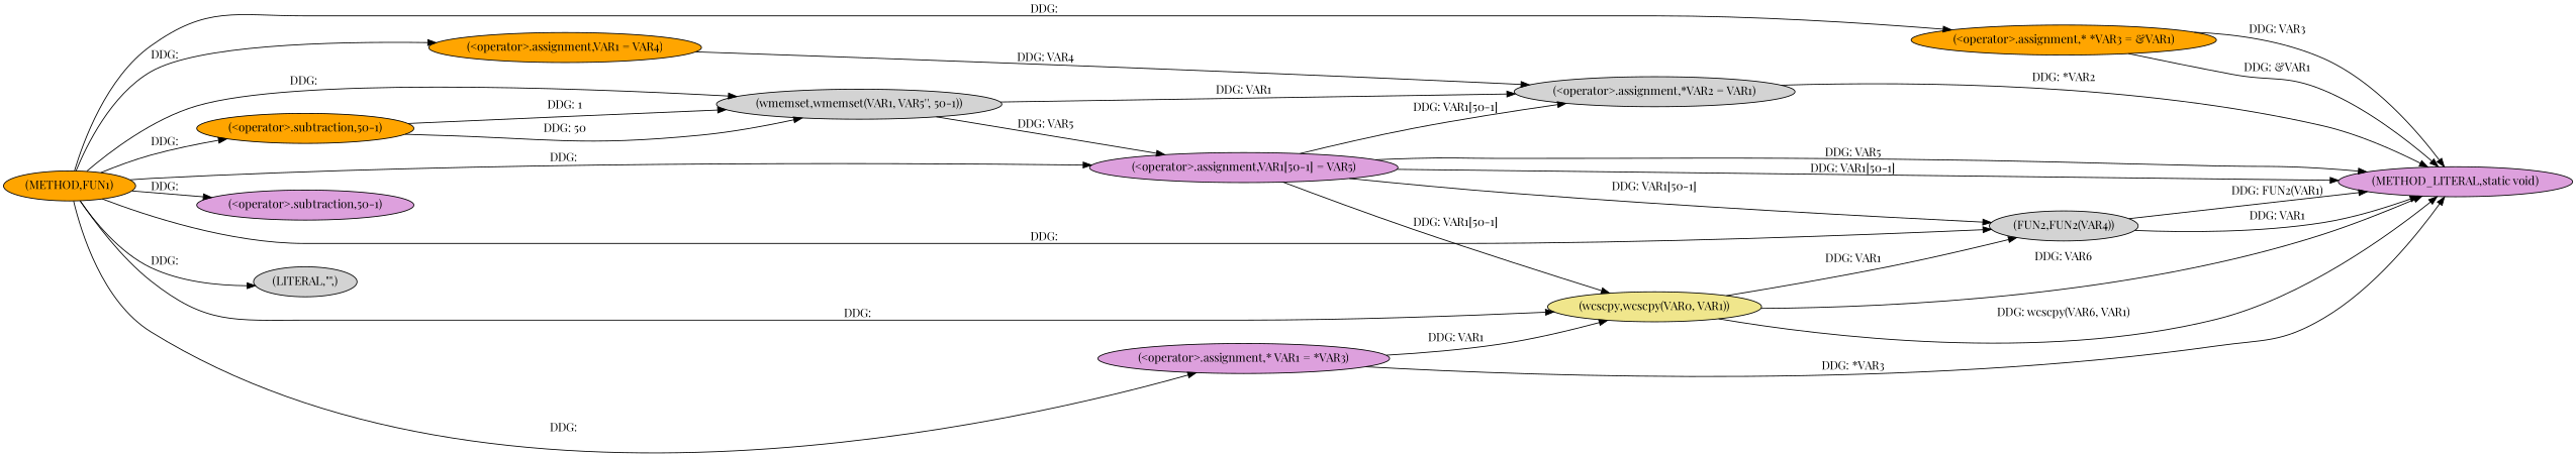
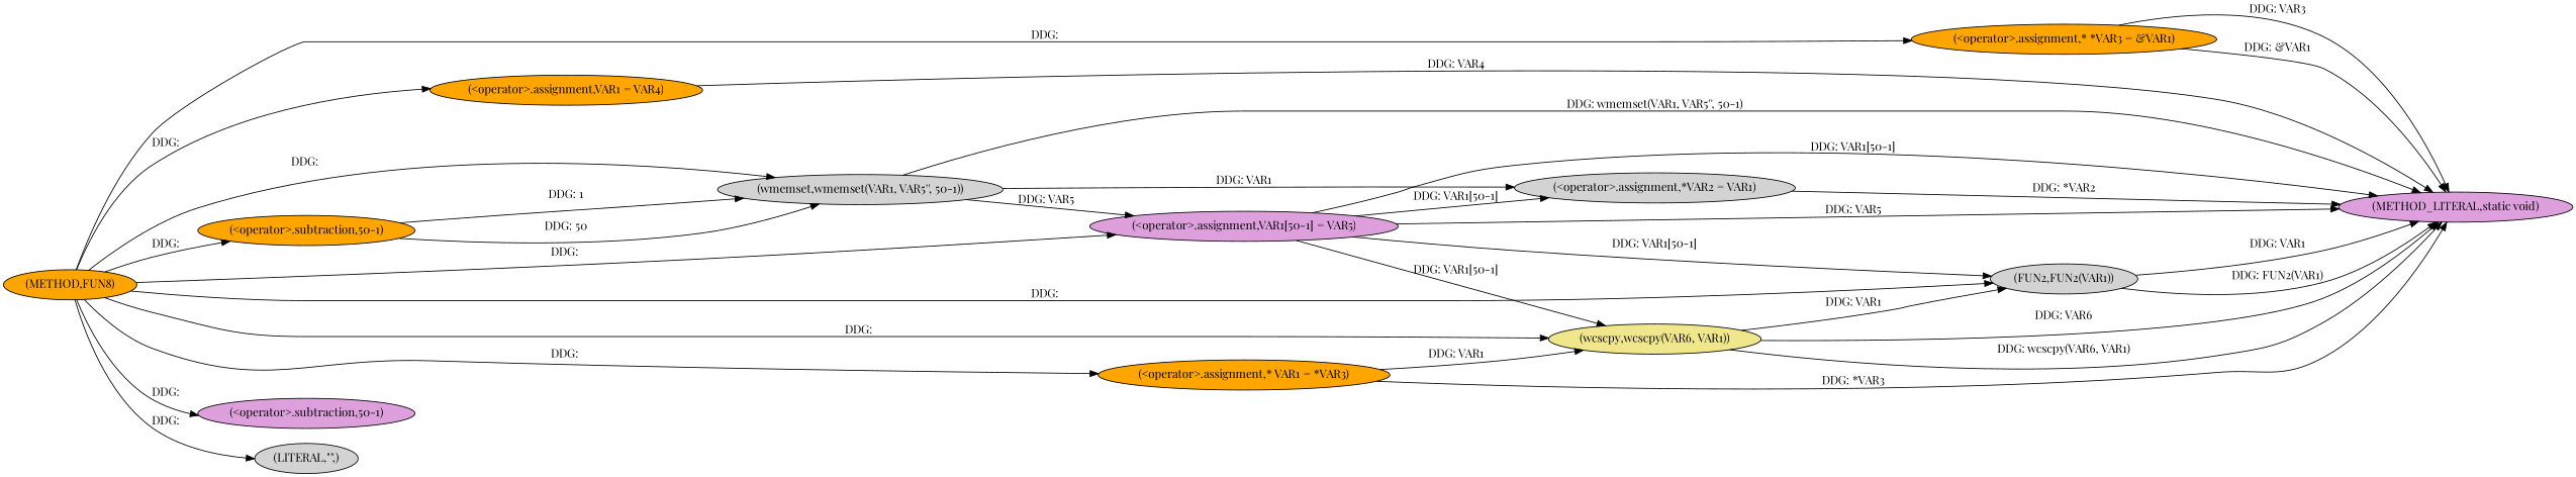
  digraph {
    fontname="Playfair Display"
    rankdir=LR
    node [fillcolor=orange fontname="Playfair Display" style=filled]
    edge [fontname="Playfair Display"]
-   n1 [label="(METHOD,FUN1)"]
+   n1 [label="(METHOD,FUN8)"]
    n2 [label="(<operator>.assignment,* *VAR3 = &VAR1)"]
    n3 [label="(<operator>.assignment,VAR1 = VAR4)"]
    n4 [fillcolor=lightgrey label="(wmemset,wmemset(VAR1, VAR5'', 50-1))"]
    n5 [label="(<operator>.subtraction,50-1)"]
    n6 [fillcolor=plum label="(<operator>.assignment,VAR1[50-1] = VAR5)"]
    n7 [fillcolor=plum label="(<operator>.subtraction,50-1)"]
-   n8 [fillcolor=plum label="(<operator>.assignment,* VAR1 = *VAR3)"]
+   n8 [label="(<operator>.assignment,* VAR1 = *VAR3)"]
    n9 [fillcolor=lightgrey label="(LITERAL,\"\",)"]
-   n10 [fillcolor=khaki label="(wcscpy,wcscpy(VAR0, VAR1))"]
-   n11 [fillcolor=lightgrey label="(FUN2,FUN2(VAR4))"]
+   n10 [fillcolor=khaki label="(wcscpy,wcscpy(VAR6, VAR1))"]
+   n11 [fillcolor=lightgrey label="(FUN2,FUN2(VAR1))"]
    n12 [fillcolor=plum label="(METHOD_LITERAL,static void)"]
    n13 [fillcolor=lightgrey label="(<operator>.assignment,*VAR2 = VAR1)"]
    n1 -> n2 [label="DDG: "]
    n1 -> n3 [label="DDG: "]
    n1 -> n4 [label="DDG: "]
    n1 -> n5 [label="DDG: "]
    n1 -> n6 [label="DDG: "]
    n1 -> n7 [label="DDG: "]
    n1 -> n8 [label="DDG: "]
    n1 -> n9 [label="DDG: "]
    n1 -> n10 [label="DDG: "]
    n1 -> n11 [label="DDG: "]
    n2 -> n12 [label="DDG: VAR3"]
    n2 -> n12 [label="DDG: &VAR1"]
-   n3 -> n13 [label="DDG: VAR4"]
+   n3 -> n12 [label="DDG: VAR4"]
    n4 -> n6 [label="DDG: VAR5"]
+   n4 -> n12 [label="DDG: wmemset(VAR1, VAR5'', 50-1)"]
    n4 -> n13 [label="DDG: VAR1"]
    n5 -> n4 [label="DDG: 50"]
    n5 -> n4 [label="DDG: 1"]
    n6 -> n10 [label="DDG: VAR1[50-1]"]
    n6 -> n11 [label="DDG: VAR1[50-1]"]
    n6 -> n12 [label="DDG: VAR1[50-1]"]
    n6 -> n12 [label="DDG: VAR5"]
    n6 -> n13 [label="DDG: VAR1[50-1]"]
    n8 -> n10 [label="DDG: VAR1"]
    n8 -> n12 [label="DDG: *VAR3"]
    n10 -> n11 [label="DDG: VAR1"]
    n10 -> n12 [label="DDG: VAR6"]
    n10 -> n12 [label="DDG: wcscpy(VAR6, VAR1)"]
    n11 -> n12 [label="DDG: FUN2(VAR1)"]
    n11 -> n12 [label="DDG: VAR1"]
    n13 -> n12 [label="DDG: *VAR2"]
  }
